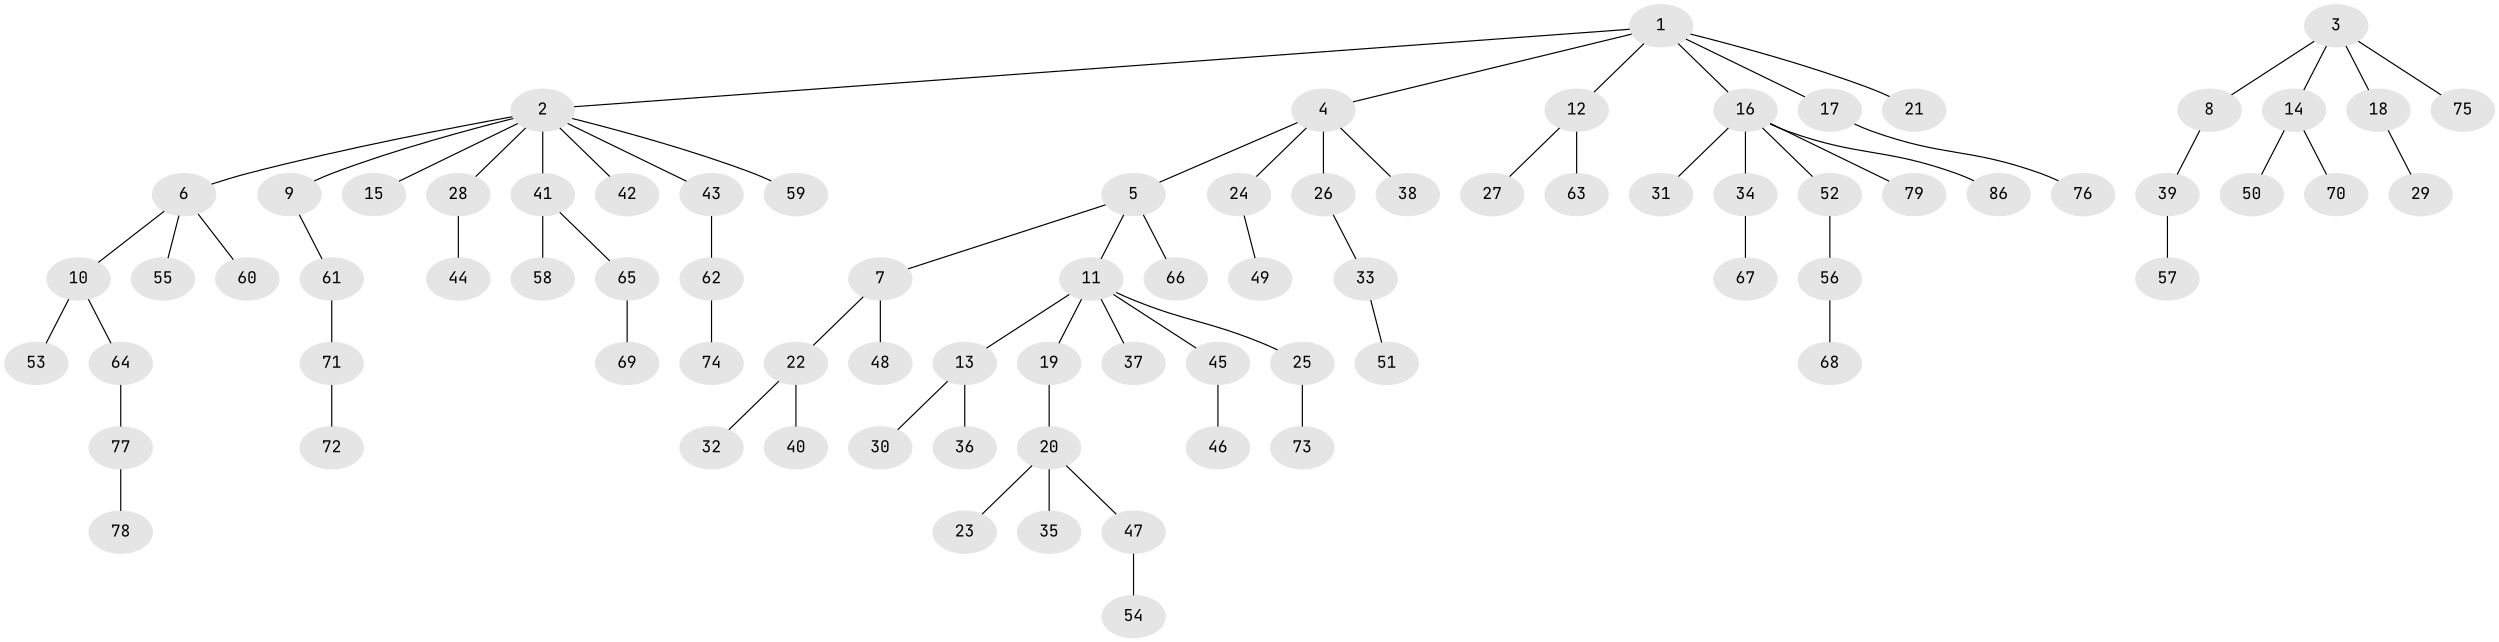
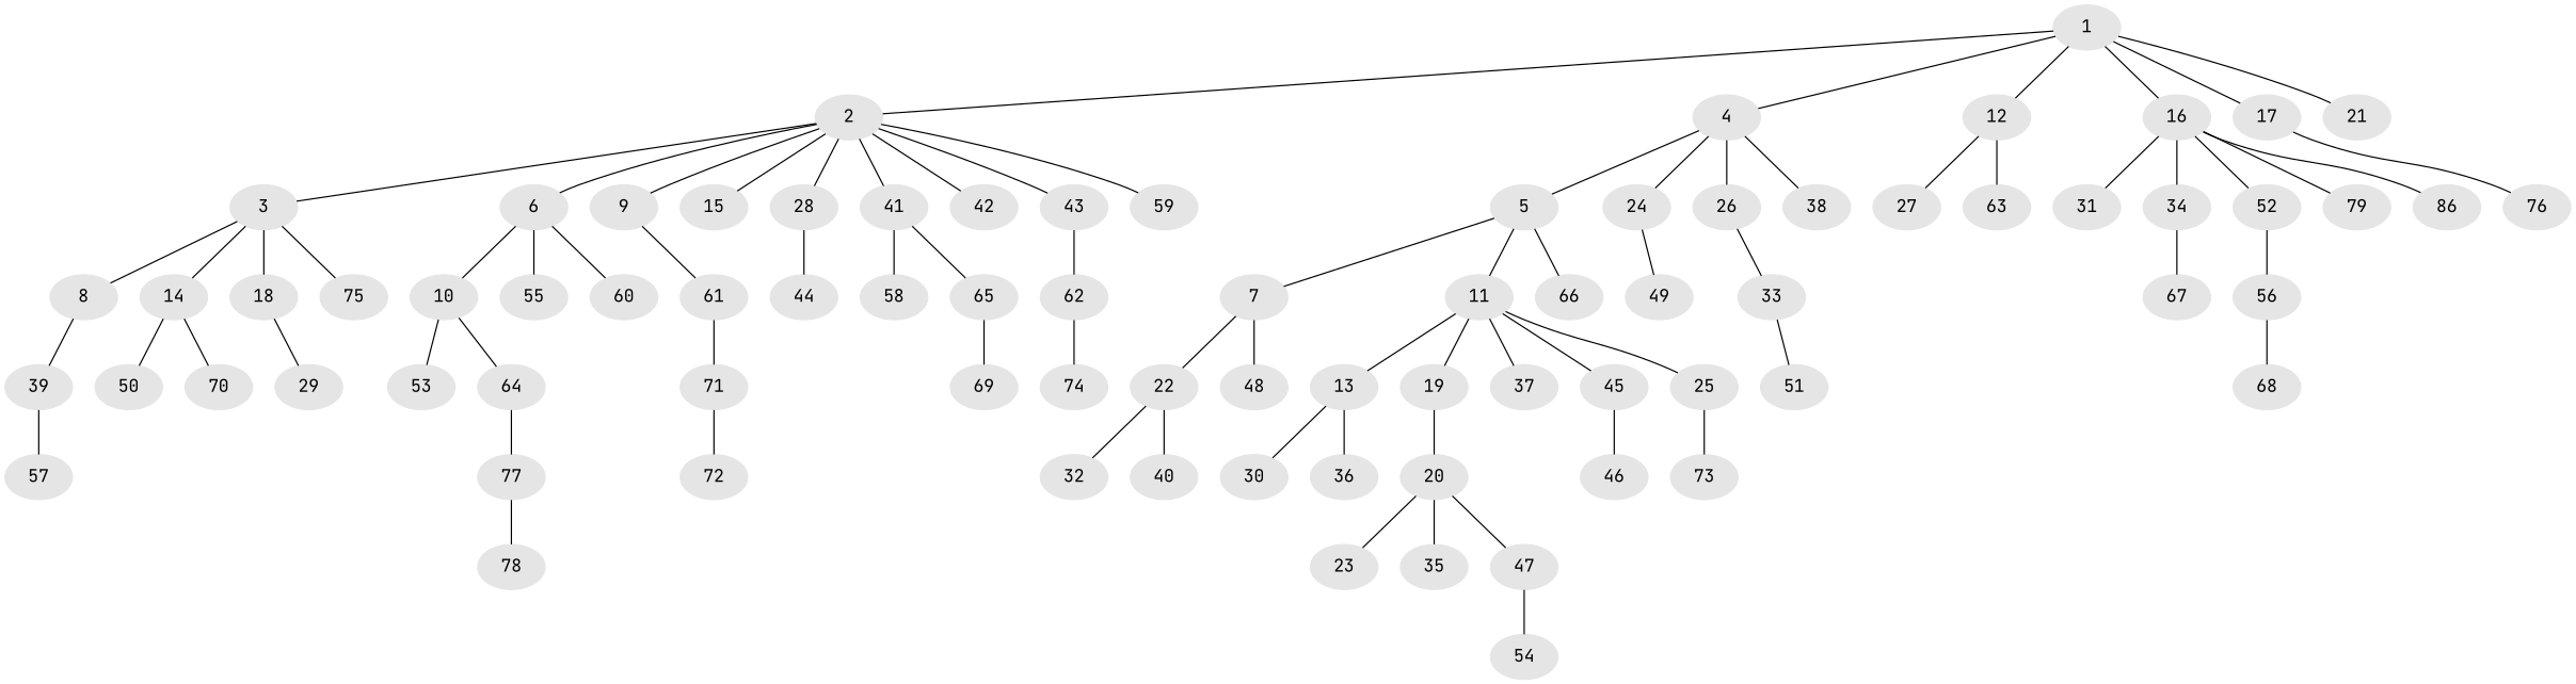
  graph {
    fontname="JetBrains Mono"
    node [color=gray90 fontname="JetBrains Mono" style=filled]
    edge [fontname="JetBrains Mono"]
    1
    2
    4
    12
    16
    17
    21
    3
    6
    9
    15
    28
    41
    42
    43
    59
    5
    24
    26
    38
    27
    63
    31
    34
    52
    79
    n27 [label=86]
    76
    8
    14
    18
    75
    10
    55
    60
    61
    44
    58
    65
    62
    39
    50
    70
    29
    7
    11
    66
    49
    33
    22
    48
    13
    19
    37
    45
    25
    53
    64
    32
    40
    57
    71
    77
    30
    36
    20
    46
    67
    56
    23
    35
    47
    73
    54
    51
    69
    74
    68
    72
    78
    1 -- 2
    1 -- 4
    1 -- 12
    1 -- 16
    1 -- 17
    1 -- 21
+   2 -- 3
    2 -- 6
    2 -- 9
    2 -- 15
    2 -- 28
    2 -- 41
    2 -- 42
    2 -- 43
    2 -- 59
    4 -- 5
    4 -- 24
    4 -- 26
    4 -- 38
    12 -- 27
    12 -- 63
    16 -- 31
    16 -- 34
    16 -- 52
    16 -- 79
    16 -- n27
    17 -- 76
    3 -- 8
    3 -- 14
    3 -- 18
    3 -- 75
    6 -- 10
    6 -- 55
    6 -- 60
    9 -- 61
    28 -- 44
    41 -- 58
    41 -- 65
    43 -- 62
    5 -- 7
    5 -- 11
    5 -- 66
    24 -- 49
    26 -- 33
    34 -- 67
    52 -- 56
    8 -- 39
    14 -- 50
    14 -- 70
    18 -- 29
    10 -- 53
    10 -- 64
    61 -- 71
    65 -- 69
    62 -- 74
    39 -- 57
    7 -- 22
    7 -- 48
    11 -- 13
    11 -- 19
    11 -- 37
    11 -- 45
    11 -- 25
    33 -- 51
    22 -- 32
    22 -- 40
    13 -- 30
    13 -- 36
    19 -- 20
    45 -- 46
    25 -- 73
    64 -- 77
    71 -- 72
    77 -- 78
    20 -- 23
    20 -- 35
    20 -- 47
    56 -- 68
    47 -- 54
  }
